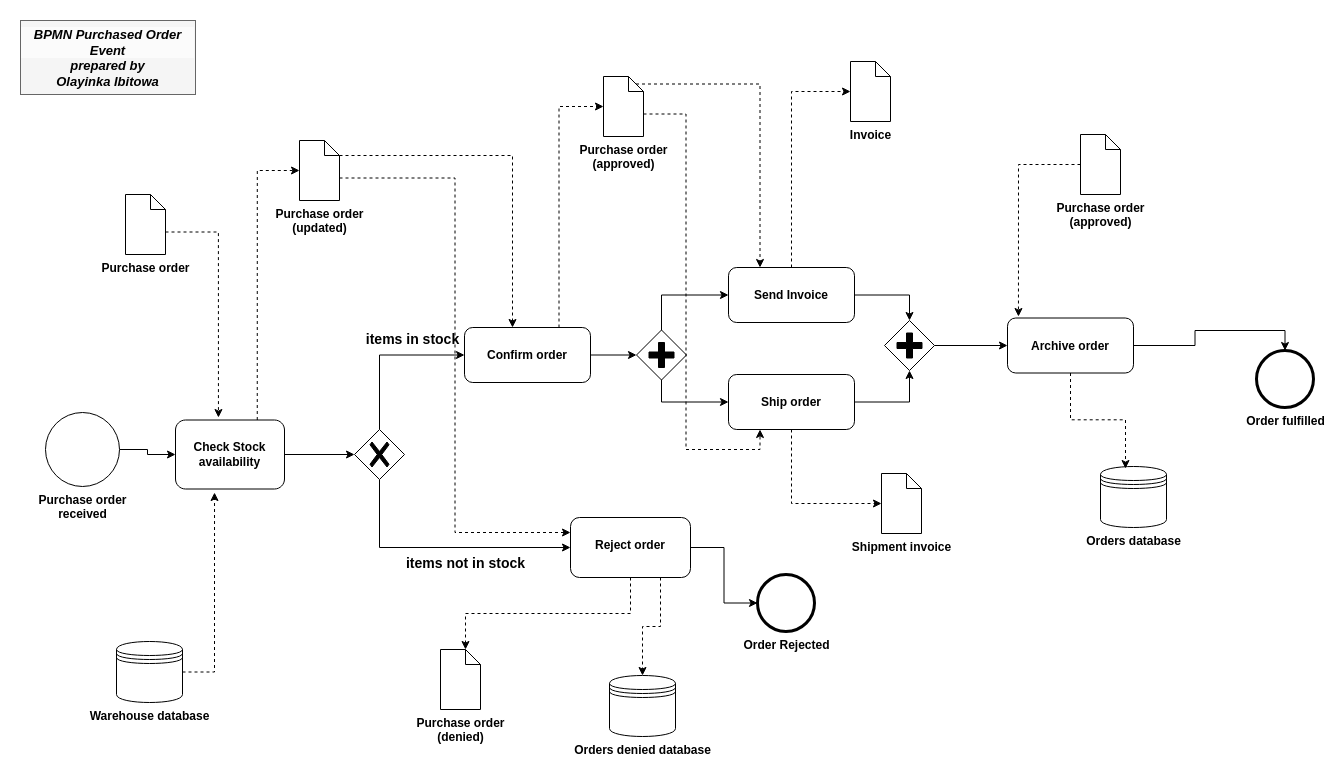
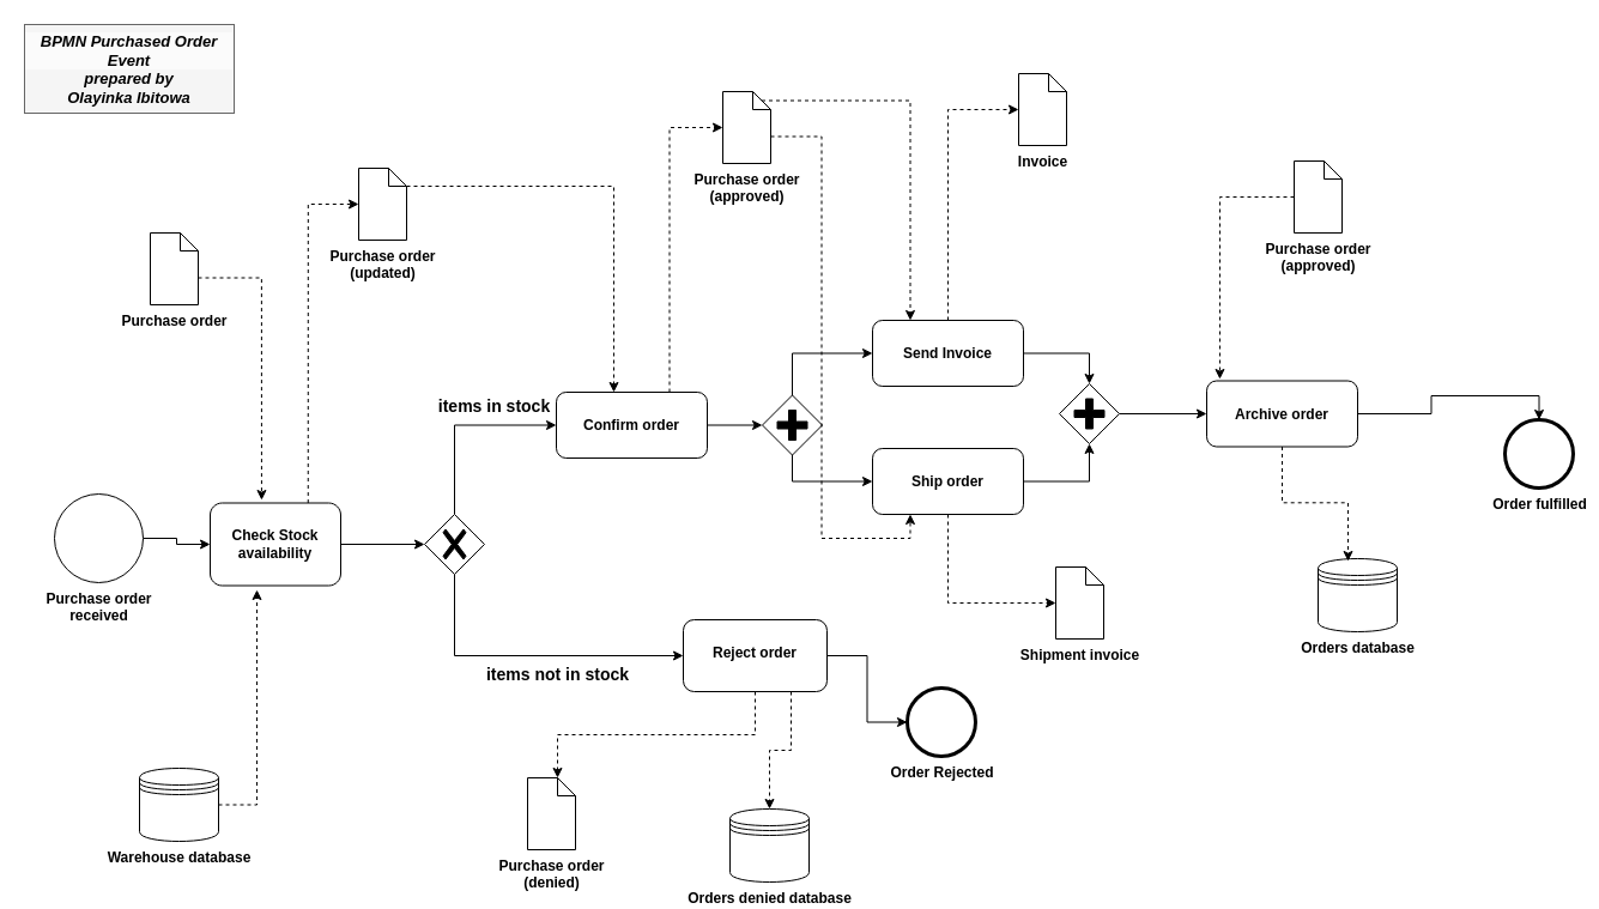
  <mxCell id="0" />
  <mxCell id="1" parent="0" />
  <mxCell id="2" value="" style="edgeStyle=orthogonalEdgeStyle;rounded=0;orthogonalLoop=1;jettySize=auto;html=1;entryX=0;entryY=0.5;entryDx=0;entryDy=0;entryPerimeter=0;" edge="1" parent="1" source="3" target="4"><mxGeometry relative="1" as="geometry"><mxPoint x="226" y="454" as="targetPoint" /></mxGeometry></mxCell>
  <mxCell id="3" value="&lt;b&gt;Purchase order&lt;br&gt;received&lt;/b&gt;" style="points=[[0.145,0.145,0],[0.5,0,0],[0.855,0.145,0],[1,0.5,0],[0.855,0.855,0],[0.5,1,0],[0.145,0.855,0],[0,0.5,0]];shape=mxgraph.bpmn.event;html=1;verticalLabelPosition=bottom;labelBackgroundColor=#ffffff;verticalAlign=top;align=center;perimeter=ellipsePerimeter;outlineConnect=0;aspect=fixed;outline=standard;symbol=general;" vertex="1" parent="1"><mxGeometry x="45" y="412" width="74" height="74" as="geometry" /></mxCell>
  <mxCell id="4" value="&lt;b&gt;Check Stock&lt;br&gt;availability&lt;/b&gt;" style="points=[[0.25,0,0],[0.5,0,0],[0.75,0,0],[1,0.25,0],[1,0.5,0],[1,0.75,0],[0.75,1,0],[0.5,1,0],[0.25,1,0],[0,0.75,0],[0,0.5,0],[0,0.25,0]];shape=mxgraph.bpmn.task;whiteSpace=wrap;rectStyle=rounded;size=10;html=1;container=1;expand=0;collapsible=0;taskMarker=abstract;" vertex="1" parent="1"><mxGeometry x="175" y="419.5" width="109" height="69" as="geometry" /></mxCell>
  <mxCell id="5" style="edgeStyle=orthogonalEdgeStyle;rounded=0;orthogonalLoop=1;jettySize=auto;html=1;exitX=0.5;exitY=1;exitDx=0;exitDy=0;exitPerimeter=0;entryX=0;entryY=0.5;entryDx=0;entryDy=0;" edge="1" parent="1" source="9" target="14"><mxGeometry relative="1" as="geometry" /></mxCell>
  <mxCell id="6" value="&lt;b&gt;&lt;font style=&quot;font-size: 14px;&quot;&gt;items not in stock&lt;/font&gt;&lt;/b&gt;" style="edgeLabel;html=1;align=center;verticalAlign=middle;resizable=0;points=[];" vertex="1" connectable="0" parent="5"><mxGeometry x="0.275" y="2" relative="1" as="geometry"><mxPoint x="-12" y="17" as="offset" /></mxGeometry></mxCell>
  <mxCell id="7" style="edgeStyle=orthogonalEdgeStyle;rounded=0;orthogonalLoop=1;jettySize=auto;html=1;exitX=0.5;exitY=0;exitDx=0;exitDy=0;exitPerimeter=0;entryX=0;entryY=0.5;entryDx=0;entryDy=0;" edge="1" parent="1" source="9" target="12"><mxGeometry relative="1" as="geometry" /></mxCell>
  <mxCell id="8" value="&lt;b&gt;&lt;font style=&quot;font-size: 14px;&quot;&gt;items in stock&lt;/font&gt;&lt;/b&gt;" style="edgeLabel;html=1;align=center;verticalAlign=middle;resizable=0;points=[];" vertex="1" connectable="0" parent="7"><mxGeometry x="0.328" y="-1" relative="1" as="geometry"><mxPoint x="1" y="-17" as="offset" /></mxGeometry></mxCell>
  <mxCell id="9" value="" style="points=[[0.25,0.25,0],[0.5,0,0],[0.75,0.25,0],[1,0.5,0],[0.75,0.75,0],[0.5,1,0],[0.25,0.75,0],[0,0.5,0]];shape=mxgraph.bpmn.gateway2;html=1;verticalLabelPosition=bottom;labelBackgroundColor=#ffffff;verticalAlign=top;align=center;perimeter=rhombusPerimeter;outlineConnect=0;outline=none;symbol=none;gwType=exclusive;" vertex="1" parent="1"><mxGeometry x="354" y="429" width="50" height="50" as="geometry" /></mxCell>
  <mxCell id="10" style="edgeStyle=orthogonalEdgeStyle;rounded=0;orthogonalLoop=1;jettySize=auto;html=1;exitX=1;exitY=0.5;exitDx=0;exitDy=0;exitPerimeter=0;entryX=0;entryY=0.5;entryDx=0;entryDy=0;entryPerimeter=0;" edge="1" parent="1" source="4" target="9"><mxGeometry relative="1" as="geometry" /></mxCell>
  <mxCell id="11" style="edgeStyle=orthogonalEdgeStyle;rounded=0;orthogonalLoop=1;jettySize=auto;html=1;exitX=1;exitY=0.5;exitDx=0;exitDy=0;" edge="1" parent="1" source="12" target="19"><mxGeometry relative="1" as="geometry" /></mxCell>
  <mxCell id="12" value="&lt;b&gt;&lt;br&gt;Confirm order&lt;/b&gt;" style="rounded=1;whiteSpace=wrap;html=1;verticalAlign=top;labelBackgroundColor=#ffffff;" vertex="1" parent="1"><mxGeometry x="464" y="327" width="126" height="55" as="geometry" /></mxCell>
  <mxCell id="13" style="edgeStyle=orthogonalEdgeStyle;rounded=0;orthogonalLoop=1;jettySize=auto;html=1;exitX=0.75;exitY=1;exitDx=0;exitDy=0;entryX=0.5;entryY=0;entryDx=0;entryDy=0;dashed=1;" edge="1" parent="1" source="14" target="51"><mxGeometry relative="1" as="geometry" /></mxCell>
  <mxCell id="14" value="&lt;b&gt;&lt;br&gt;Reject order&lt;/b&gt;" style="rounded=1;whiteSpace=wrap;html=1;verticalAlign=top;labelBackgroundColor=#ffffff;" vertex="1" parent="1"><mxGeometry x="570" y="517" width="120" height="60" as="geometry" /></mxCell>
  <mxCell id="15" value="&lt;b&gt;Order Rejected&lt;/b&gt;" style="points=[[0.145,0.145,0],[0.5,0,0],[0.855,0.145,0],[1,0.5,0],[0.855,0.855,0],[0.5,1,0],[0.145,0.855,0],[0,0.5,0]];shape=mxgraph.bpmn.event;html=1;verticalLabelPosition=bottom;labelBackgroundColor=#ffffff;verticalAlign=top;align=center;perimeter=ellipsePerimeter;outlineConnect=0;aspect=fixed;outline=end;symbol=terminate2;" vertex="1" parent="1"><mxGeometry x="757" y="574" width="57" height="57" as="geometry" /></mxCell>
  <mxCell id="16" style="edgeStyle=orthogonalEdgeStyle;rounded=0;orthogonalLoop=1;jettySize=auto;html=1;exitX=1;exitY=0.5;exitDx=0;exitDy=0;entryX=0;entryY=0.5;entryDx=0;entryDy=0;entryPerimeter=0;" edge="1" parent="1" source="14" target="15"><mxGeometry relative="1" as="geometry" /></mxCell>
  <mxCell id="17" style="edgeStyle=orthogonalEdgeStyle;rounded=0;orthogonalLoop=1;jettySize=auto;html=1;exitX=0.5;exitY=0;exitDx=0;exitDy=0;exitPerimeter=0;entryX=0;entryY=0.5;entryDx=0;entryDy=0;" edge="1" parent="1" source="19" target="20"><mxGeometry relative="1" as="geometry" /></mxCell>
  <mxCell id="18" style="edgeStyle=orthogonalEdgeStyle;rounded=0;orthogonalLoop=1;jettySize=auto;html=1;exitX=0.5;exitY=1;exitDx=0;exitDy=0;exitPerimeter=0;" edge="1" parent="1" source="19" target="22"><mxGeometry relative="1" as="geometry" /></mxCell>
  <mxCell id="19" value="" style="points=[[0.25,0.25,0],[0.5,0,0],[0.75,0.25,0],[1,0.5,0],[0.75,0.75,0],[0.5,1,0],[0.25,0.75,0],[0,0.5,0]];shape=mxgraph.bpmn.gateway2;html=1;verticalLabelPosition=bottom;labelBackgroundColor=#ffffff;verticalAlign=top;align=center;perimeter=rhombusPerimeter;outlineConnect=0;outline=none;symbol=none;gwType=parallel;" vertex="1" parent="1"><mxGeometry x="636" y="329.5" width="50" height="50" as="geometry" /></mxCell>
  <mxCell id="20" value="&lt;br&gt;&lt;b&gt;Send Invoice&lt;br&gt;&lt;/b&gt;" style="rounded=1;whiteSpace=wrap;html=1;verticalAlign=top;labelBackgroundColor=#ffffff;" vertex="1" parent="1"><mxGeometry x="728" y="267" width="126" height="55" as="geometry" /></mxCell>
  <mxCell id="21" style="edgeStyle=orthogonalEdgeStyle;rounded=0;orthogonalLoop=1;jettySize=auto;html=1;exitX=1;exitY=0.5;exitDx=0;exitDy=0;" edge="1" parent="1" source="22" target="24"><mxGeometry relative="1" as="geometry" /></mxCell>
  <mxCell id="22" value="&lt;b&gt;&lt;br&gt;Ship order&lt;/b&gt;" style="rounded=1;whiteSpace=wrap;html=1;verticalAlign=top;labelBackgroundColor=#ffffff;" vertex="1" parent="1"><mxGeometry x="728" y="374" width="126" height="55" as="geometry" /></mxCell>
  <mxCell id="23" style="edgeStyle=orthogonalEdgeStyle;rounded=0;orthogonalLoop=1;jettySize=auto;html=1;exitX=1;exitY=0.5;exitDx=0;exitDy=0;exitPerimeter=0;entryX=0;entryY=0.5;entryDx=0;entryDy=0;" edge="1" parent="1" source="24" target="26"><mxGeometry relative="1" as="geometry" /></mxCell>
  <mxCell id="24" value="" style="points=[[0.25,0.25,0],[0.5,0,0],[0.75,0.25,0],[1,0.5,0],[0.75,0.75,0],[0.5,1,0],[0.25,0.75,0],[0,0.5,0]];shape=mxgraph.bpmn.gateway2;html=1;verticalLabelPosition=bottom;labelBackgroundColor=#ffffff;verticalAlign=top;align=center;perimeter=rhombusPerimeter;outlineConnect=0;outline=none;symbol=none;gwType=parallel;" vertex="1" parent="1"><mxGeometry x="884" y="320" width="50" height="50" as="geometry" /></mxCell>
  <mxCell id="25" style="edgeStyle=orthogonalEdgeStyle;rounded=0;orthogonalLoop=1;jettySize=auto;html=1;exitX=1;exitY=0.5;exitDx=0;exitDy=0;entryX=0.5;entryY=0;entryDx=0;entryDy=0;entryPerimeter=0;" edge="1" parent="1" source="20" target="24"><mxGeometry relative="1" as="geometry" /></mxCell>
  <mxCell id="26" value="&lt;b&gt;&lt;br&gt;Archive order&lt;br&gt;&lt;/b&gt;" style="rounded=1;whiteSpace=wrap;html=1;verticalAlign=top;labelBackgroundColor=#ffffff;" vertex="1" parent="1"><mxGeometry x="1007" y="317.5" width="126" height="55" as="geometry" /></mxCell>
  <mxCell id="27" value="&lt;b&gt;Order fulfilled&lt;/b&gt;" style="points=[[0.145,0.145,0],[0.5,0,0],[0.855,0.145,0],[1,0.5,0],[0.855,0.855,0],[0.5,1,0],[0.145,0.855,0],[0,0.5,0]];shape=mxgraph.bpmn.event;html=1;verticalLabelPosition=bottom;labelBackgroundColor=#ffffff;verticalAlign=top;align=center;perimeter=ellipsePerimeter;outlineConnect=0;aspect=fixed;outline=end;symbol=terminate2;" vertex="1" parent="1"><mxGeometry x="1256" y="350" width="57" height="57" as="geometry" /></mxCell>
  <mxCell id="28" style="edgeStyle=orthogonalEdgeStyle;rounded=0;orthogonalLoop=1;jettySize=auto;html=1;exitX=1;exitY=0.5;exitDx=0;exitDy=0;entryX=0.5;entryY=0;entryDx=0;entryDy=0;entryPerimeter=0;" edge="1" parent="1" source="26" target="27"><mxGeometry relative="1" as="geometry" /></mxCell>
  <mxCell id="29" value="&lt;b&gt;Purchase order&lt;/b&gt;" style="shape=mxgraph.bpmn.data;labelPosition=center;verticalLabelPosition=bottom;align=center;verticalAlign=top;size=15;html=1;" vertex="1" parent="1"><mxGeometry x="125" y="194" width="40" height="60" as="geometry" /></mxCell>
  <mxCell id="30" value="&lt;b&gt;Warehouse database&lt;/b&gt;" style="shape=datastore;html=1;labelPosition=center;verticalLabelPosition=bottom;align=center;verticalAlign=top;" vertex="1" parent="1"><mxGeometry x="116" y="641" width="66" height="61" as="geometry" /></mxCell>
  <mxCell id="31" style="edgeStyle=orthogonalEdgeStyle;rounded=0;orthogonalLoop=1;jettySize=auto;html=1;exitX=1;exitY=0.5;exitDx=0;exitDy=0;entryX=0.358;entryY=1.051;entryDx=0;entryDy=0;entryPerimeter=0;dashed=1;" edge="1" parent="1" source="30" target="4"><mxGeometry relative="1" as="geometry" /></mxCell>
  <mxCell id="32" style="edgeStyle=orthogonalEdgeStyle;rounded=0;orthogonalLoop=1;jettySize=auto;html=1;exitX=0;exitY=0;exitDx=40;exitDy=37.5;exitPerimeter=0;entryX=0.394;entryY=-0.036;entryDx=0;entryDy=0;entryPerimeter=0;dashed=1;" edge="1" parent="1" source="29" target="4"><mxGeometry relative="1" as="geometry" /></mxCell>
- <mxCell id="33" style="edgeStyle=orthogonalEdgeStyle;rounded=0;orthogonalLoop=1;jettySize=auto;html=1;exitX=0;exitY=0;exitDx=40;exitDy=37.5;exitPerimeter=0;entryX=0;entryY=0.25;entryDx=0;entryDy=0;dashed=1;" edge="1" parent="1" source="34" target="14"><mxGeometry relative="1" as="geometry" /></mxCell>
  <mxCell id="34" value="&lt;b&gt;Purchase order&lt;br&gt;(updated)&lt;br&gt;&lt;/b&gt;" style="shape=mxgraph.bpmn.data;labelPosition=center;verticalLabelPosition=bottom;align=center;verticalAlign=top;size=15;html=1;" vertex="1" parent="1"><mxGeometry x="299" y="140" width="40" height="60" as="geometry" /></mxCell>
  <mxCell id="35" style="edgeStyle=orthogonalEdgeStyle;rounded=0;orthogonalLoop=1;jettySize=auto;html=1;exitX=0.75;exitY=0;exitDx=0;exitDy=0;exitPerimeter=0;entryX=0;entryY=0.5;entryDx=0;entryDy=0;entryPerimeter=0;dashed=1;" edge="1" parent="1" source="4" target="34"><mxGeometry relative="1" as="geometry" /></mxCell>
  <mxCell id="36" style="edgeStyle=orthogonalEdgeStyle;rounded=0;orthogonalLoop=1;jettySize=auto;html=1;exitX=0;exitY=0;exitDx=40;exitDy=15;exitPerimeter=0;entryX=0.381;entryY=0;entryDx=0;entryDy=0;entryPerimeter=0;dashed=1;" edge="1" parent="1" source="34" target="12"><mxGeometry relative="1" as="geometry" /></mxCell>
  <mxCell id="37" value="&lt;b&gt;Purchase order&lt;br&gt;(denied)&lt;br&gt;&lt;/b&gt;" style="shape=mxgraph.bpmn.data;labelPosition=center;verticalLabelPosition=bottom;align=center;verticalAlign=top;size=15;html=1;" vertex="1" parent="1"><mxGeometry x="440" y="649" width="40" height="60" as="geometry" /></mxCell>
  <mxCell id="38" style="edgeStyle=orthogonalEdgeStyle;rounded=0;orthogonalLoop=1;jettySize=auto;html=1;exitX=0.5;exitY=1;exitDx=0;exitDy=0;entryX=0;entryY=0;entryDx=25;entryDy=0;entryPerimeter=0;dashed=1;" edge="1" parent="1" source="14" target="37"><mxGeometry relative="1" as="geometry" /></mxCell>
  <mxCell id="39" style="edgeStyle=orthogonalEdgeStyle;rounded=0;orthogonalLoop=1;jettySize=auto;html=1;exitX=0;exitY=0;exitDx=40;exitDy=37.5;exitPerimeter=0;entryX=0.25;entryY=1;entryDx=0;entryDy=0;dashed=1;" edge="1" parent="1" source="41" target="22"><mxGeometry relative="1" as="geometry" /></mxCell>
  <mxCell id="40" style="edgeStyle=orthogonalEdgeStyle;rounded=0;orthogonalLoop=1;jettySize=auto;html=1;exitX=0;exitY=0;exitDx=32.5;exitDy=7.5;exitPerimeter=0;entryX=0.25;entryY=0;entryDx=0;entryDy=0;dashed=1;" edge="1" parent="1" source="41" target="20"><mxGeometry relative="1" as="geometry" /></mxCell>
  <mxCell id="41" value="&lt;b&gt;Purchase order&lt;br&gt;(approved)&lt;br&gt;&lt;/b&gt;" style="shape=mxgraph.bpmn.data;labelPosition=center;verticalLabelPosition=bottom;align=center;verticalAlign=top;size=15;html=1;" vertex="1" parent="1"><mxGeometry x="603" y="76" width="40" height="60" as="geometry" /></mxCell>
  <mxCell id="42" style="edgeStyle=orthogonalEdgeStyle;rounded=0;orthogonalLoop=1;jettySize=auto;html=1;exitX=0.75;exitY=0;exitDx=0;exitDy=0;entryX=0;entryY=0.5;entryDx=0;entryDy=0;entryPerimeter=0;dashed=1;" edge="1" parent="1" source="12" target="41"><mxGeometry relative="1" as="geometry" /></mxCell>
  <mxCell id="43" value="&lt;b&gt;Invoice&lt;br&gt;&lt;/b&gt;" style="shape=mxgraph.bpmn.data;labelPosition=center;verticalLabelPosition=bottom;align=center;verticalAlign=top;size=15;html=1;" vertex="1" parent="1"><mxGeometry x="850" y="61" width="40" height="60" as="geometry" /></mxCell>
  <mxCell id="44" style="edgeStyle=orthogonalEdgeStyle;rounded=0;orthogonalLoop=1;jettySize=auto;html=1;exitX=0.5;exitY=0;exitDx=0;exitDy=0;entryX=0;entryY=0.5;entryDx=0;entryDy=0;entryPerimeter=0;dashed=1;" edge="1" parent="1" source="20" target="43"><mxGeometry relative="1" as="geometry" /></mxCell>
  <mxCell id="45" value="&lt;b&gt;Shipment invoice&lt;br&gt;&lt;/b&gt;" style="shape=mxgraph.bpmn.data;labelPosition=center;verticalLabelPosition=bottom;align=center;verticalAlign=top;size=15;html=1;" vertex="1" parent="1"><mxGeometry x="881" y="473" width="40" height="60" as="geometry" /></mxCell>
  <mxCell id="46" style="edgeStyle=orthogonalEdgeStyle;rounded=0;orthogonalLoop=1;jettySize=auto;html=1;exitX=0.5;exitY=1;exitDx=0;exitDy=0;entryX=0;entryY=0.5;entryDx=0;entryDy=0;entryPerimeter=0;dashed=1;" edge="1" parent="1" source="22" target="45"><mxGeometry relative="1" as="geometry" /></mxCell>
  <mxCell id="47" value="&lt;b&gt;Purchase order&lt;br&gt;(approved)&lt;br&gt;&lt;/b&gt;" style="shape=mxgraph.bpmn.data;labelPosition=center;verticalLabelPosition=bottom;align=center;verticalAlign=top;size=15;html=1;" vertex="1" parent="1"><mxGeometry x="1080" y="134" width="40" height="60" as="geometry" /></mxCell>
  <mxCell id="48" style="edgeStyle=orthogonalEdgeStyle;rounded=0;orthogonalLoop=1;jettySize=auto;html=1;exitX=0;exitY=0.5;exitDx=0;exitDy=0;exitPerimeter=0;entryX=0.087;entryY=-0.027;entryDx=0;entryDy=0;entryPerimeter=0;dashed=1;" edge="1" parent="1" source="47" target="26"><mxGeometry relative="1" as="geometry" /></mxCell>
  <mxCell id="49" value="&lt;b&gt;Orders database&lt;/b&gt;" style="shape=datastore;html=1;labelPosition=center;verticalLabelPosition=bottom;align=center;verticalAlign=top;" vertex="1" parent="1"><mxGeometry x="1100" y="466" width="66" height="61" as="geometry" /></mxCell>
  <mxCell id="50" style="edgeStyle=orthogonalEdgeStyle;rounded=0;orthogonalLoop=1;jettySize=auto;html=1;exitX=0.5;exitY=1;exitDx=0;exitDy=0;entryX=0.379;entryY=0.033;entryDx=0;entryDy=0;entryPerimeter=0;dashed=1;" edge="1" parent="1" source="26" target="49"><mxGeometry relative="1" as="geometry" /></mxCell>
  <mxCell id="51" value="&lt;b&gt;Orders denied database&lt;/b&gt;" style="shape=datastore;html=1;labelPosition=center;verticalLabelPosition=bottom;align=center;verticalAlign=top;" vertex="1" parent="1"><mxGeometry x="609" y="675" width="66" height="61" as="geometry" /></mxCell>
  <mxCell id="52" value="&lt;div style=&quot;border-color: var(--border-color); color: rgb(0, 0, 0); font-family: Helvetica; font-style: normal; font-variant-ligatures: normal; font-variant-caps: normal; font-weight: 400; letter-spacing: normal; orphans: 2; text-indent: 0px; text-transform: none; widows: 2; word-spacing: 0px; -webkit-text-stroke-width: 0px; background-color: rgb(251, 251, 251); text-decoration-thickness: initial; text-decoration-style: initial; text-decoration-color: initial; font-size: 13px;&quot;&gt;&lt;b style=&quot;border-color: var(--border-color); background-color: initial;&quot;&gt;&lt;i style=&quot;border-color: var(--border-color);&quot;&gt;&lt;font style=&quot;border-color: var(--border-color); font-size: 13px;&quot;&gt;BPMN Purchased Order Event&lt;/font&gt;&lt;/i&gt;&lt;/b&gt;&lt;/div&gt;&lt;b style=&quot;border-color: var(--border-color); color: rgb(0, 0, 0); font-family: Helvetica; font-style: normal; font-variant-ligatures: normal; font-variant-caps: normal; letter-spacing: normal; orphans: 2; text-indent: 0px; text-transform: none; widows: 2; word-spacing: 0px; -webkit-text-stroke-width: 0px; background-color: rgb(251, 251, 251); text-decoration-thickness: initial; text-decoration-style: initial; text-decoration-color: initial; font-size: 13px;&quot;&gt;&lt;font style=&quot;border-color: var(--border-color); font-size: 13px;&quot;&gt;&lt;div style=&quot;border-color: var(--border-color);&quot;&gt;&lt;b style=&quot;border-color: var(--border-color); background-color: initial;&quot;&gt;&lt;i style=&quot;border-color: var(--border-color);&quot;&gt;prepared by&lt;/i&gt;&lt;/b&gt;&lt;/div&gt;&lt;i style=&quot;border-color: var(--border-color);&quot;&gt;&lt;div style=&quot;border-color: var(--border-color);&quot;&gt;&lt;b style=&quot;border-color: var(--border-color); background-color: initial;&quot;&gt;&lt;i style=&quot;border-color: var(--border-color);&quot;&gt;Olayinka Ibitowa&lt;/i&gt;&lt;/b&gt;&lt;/div&gt;&lt;/i&gt;&lt;/font&gt;&lt;/b&gt;" style="text;whiteSpace=wrap;html=1;fillColor=#f5f5f5;strokeColor=#666666;fontColor=#333333;align=center;" vertex="1" parent="1"><mxGeometry x="20" y="20" width="175" height="74" as="geometry" /></mxCell>
